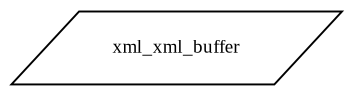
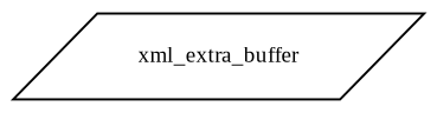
  digraph {
    rankdir=LR
    fontname="Liberation Serif"
-   n1 [color=black fillcolor=white fontname="Liberation Serif" fontsize=10 height=0.2 label=xml_xml_buffer shape=parallelogram style=filled width=0.4]
+   n1 [color=black fillcolor=white fontname="Liberation Serif" fontsize=10 height=0.2 label=xml_extra_buffer shape=parallelogram style=filled width=0.4]
  }
